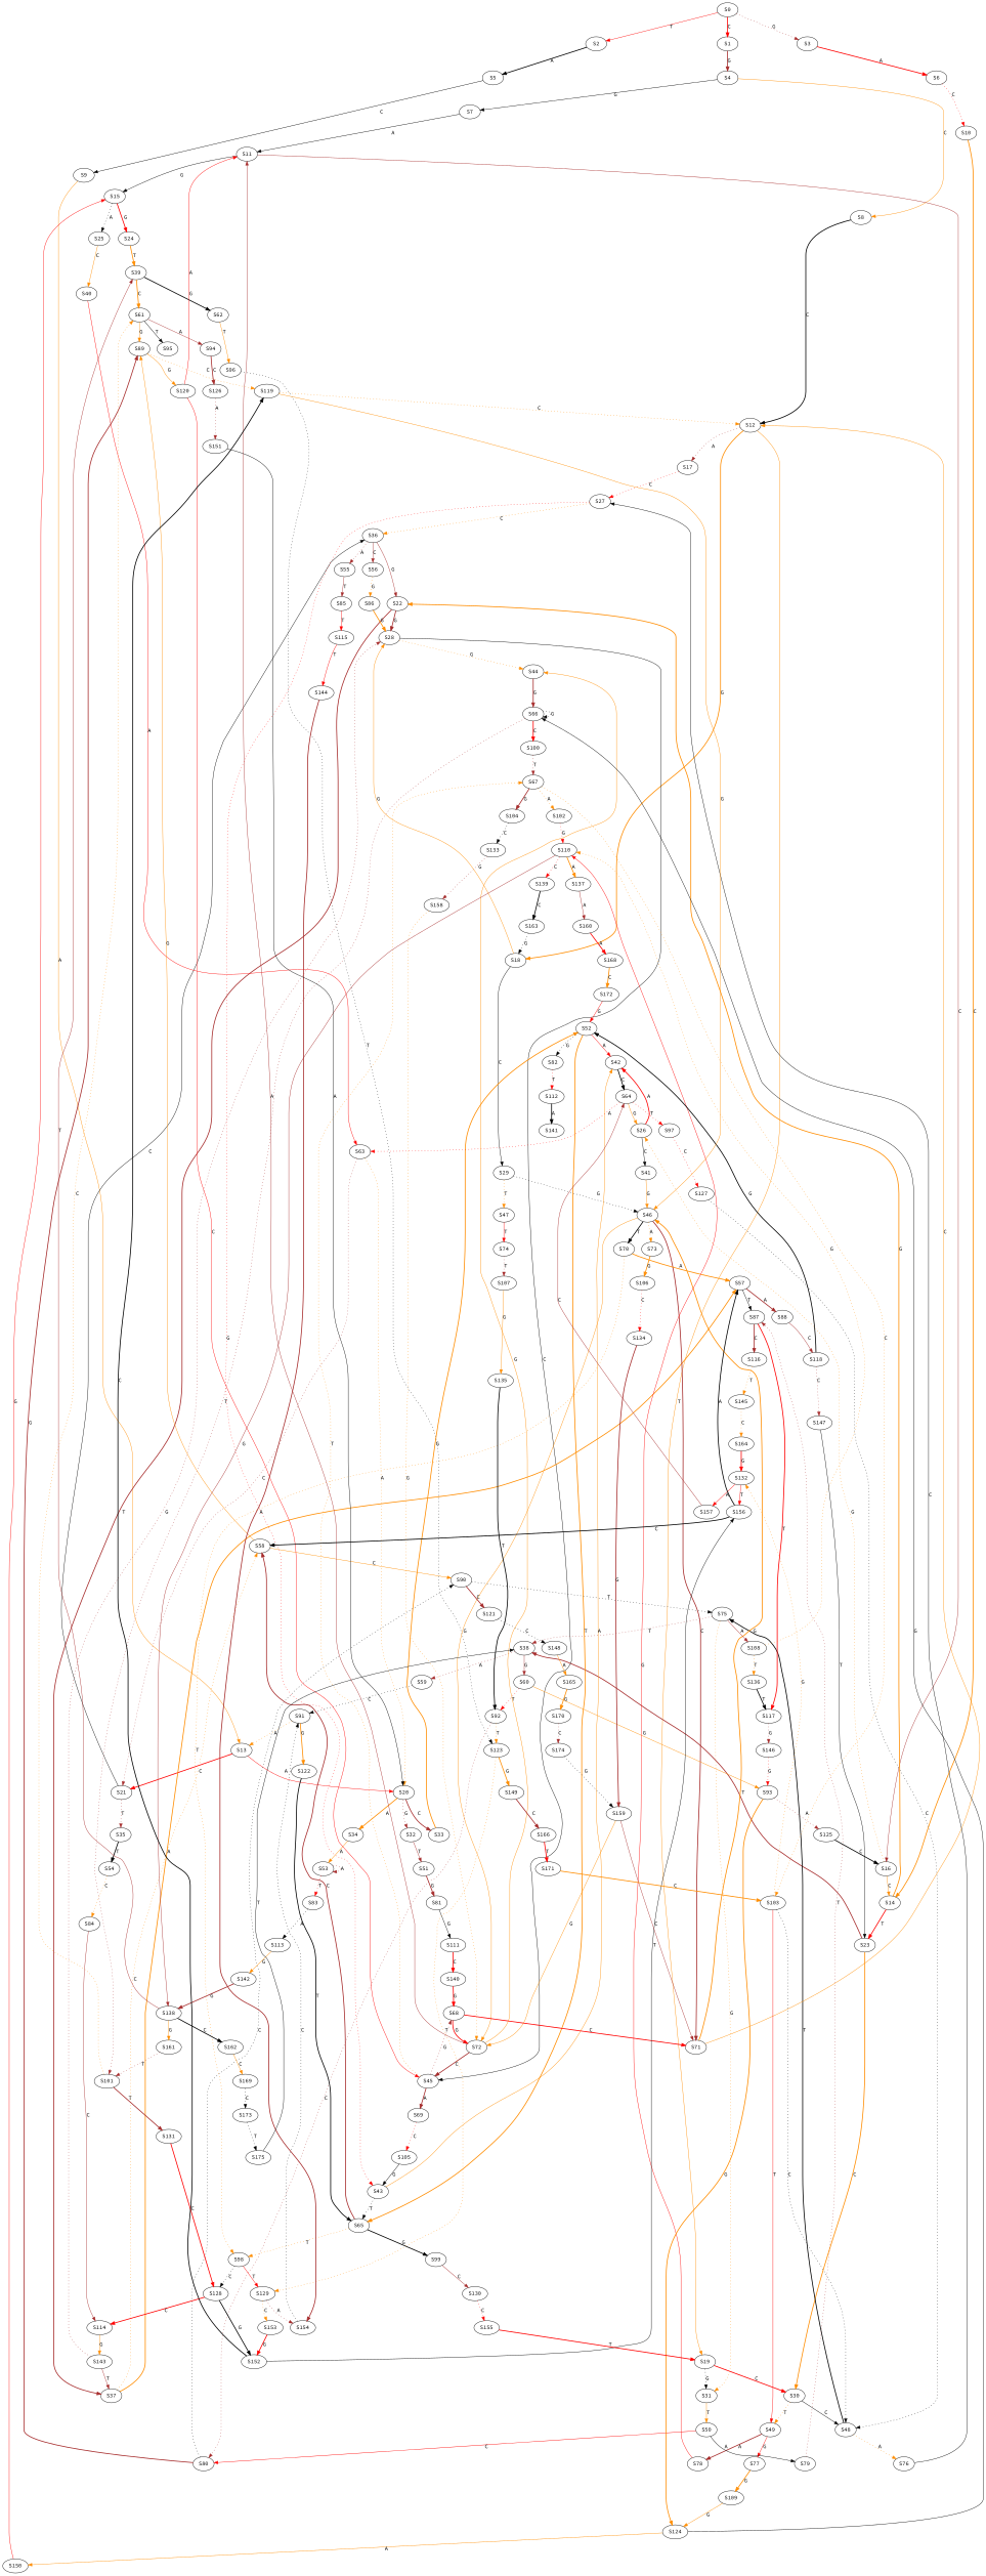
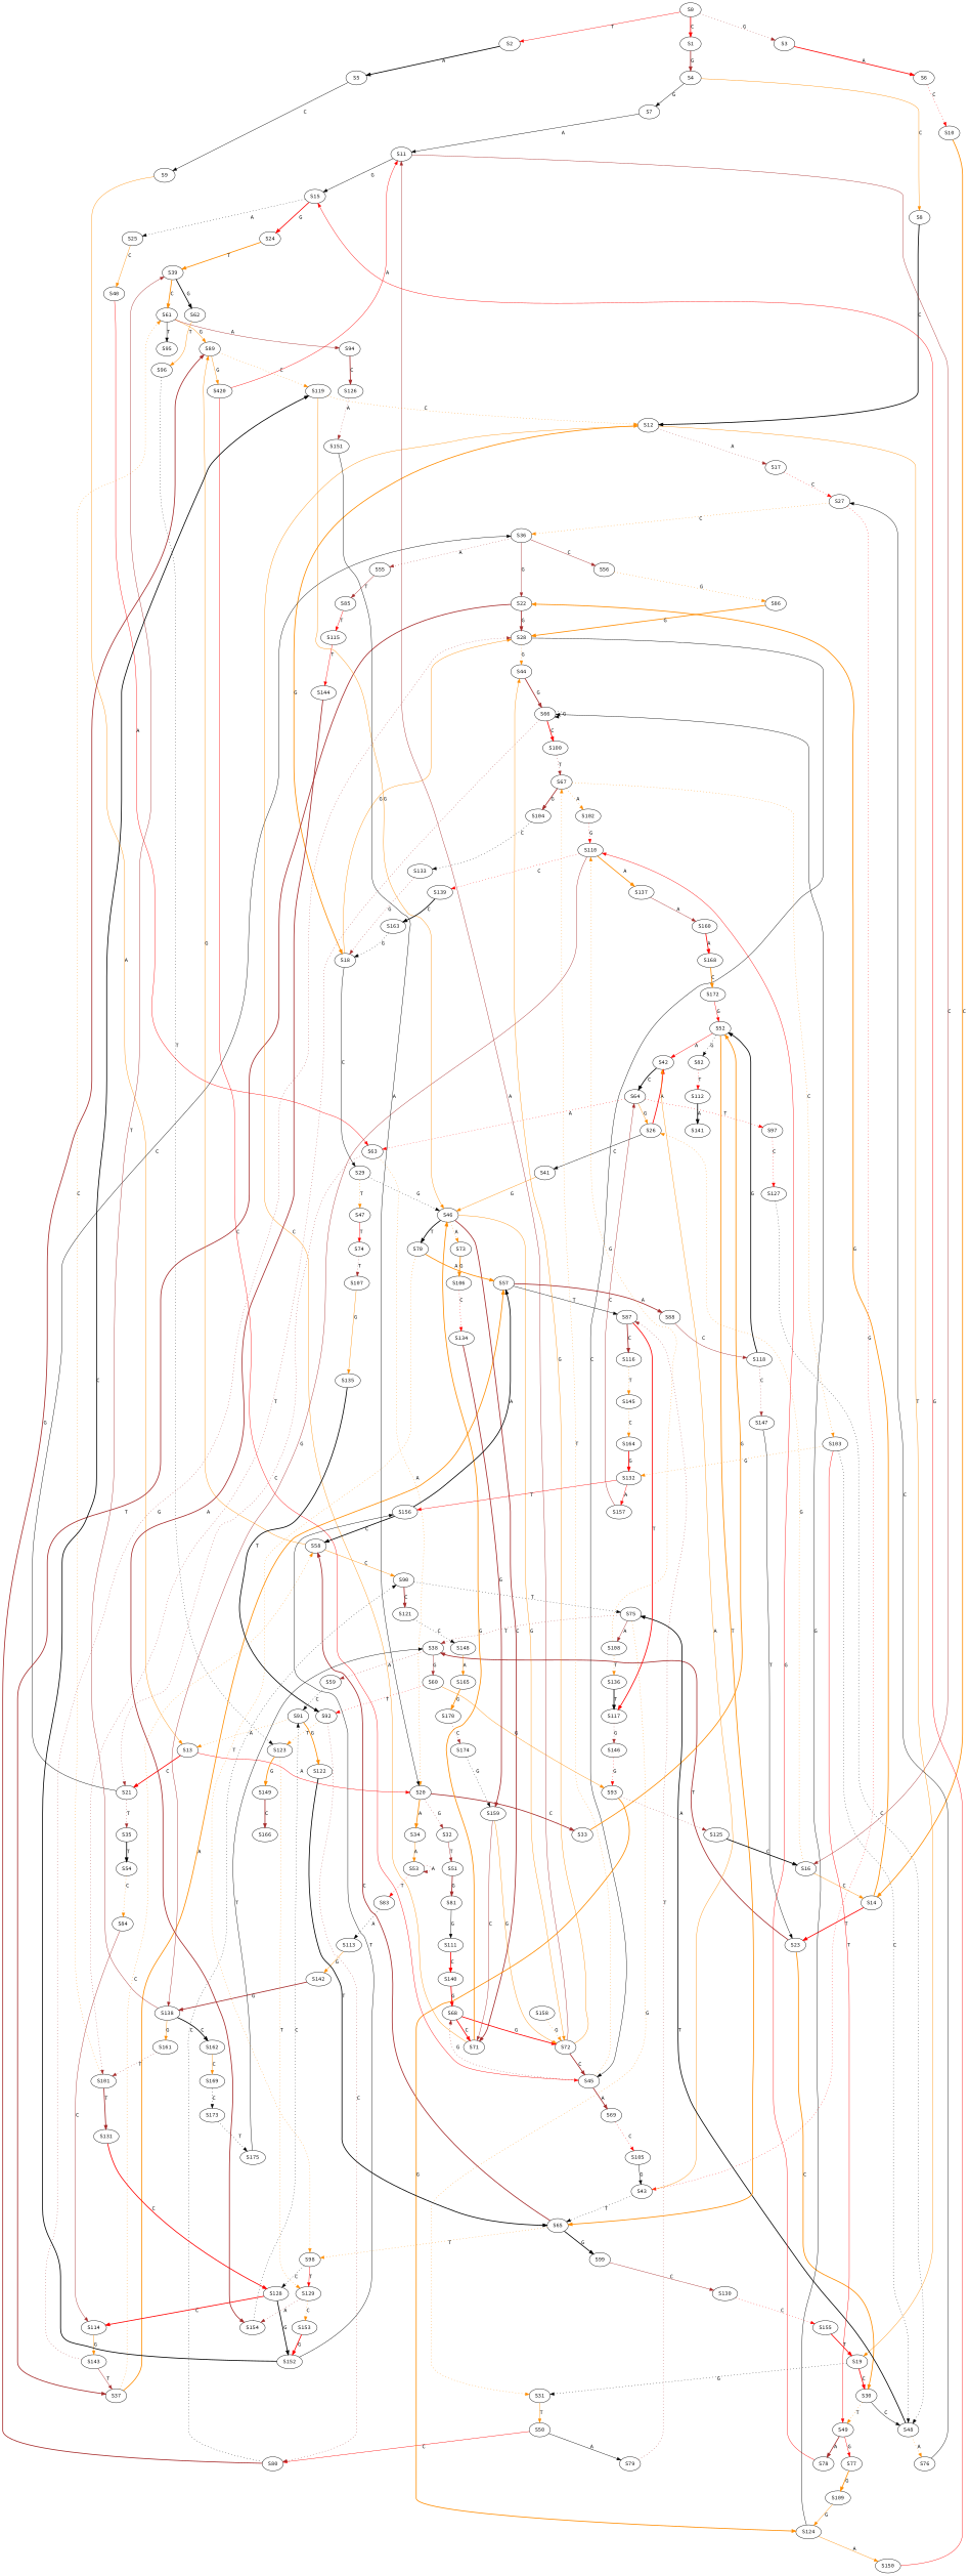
  strict digraph {
    fontname="Source Code Pro"
    node [fontname="Source Code Pro"]
    edge [color=darkorange fontname="Source Code Pro" style=dotted]
    S0
    S1
    S2
    S3
    S4
    S5
    S6
    S7
    S8
    S9
    S10
    S11
    S12
    S13
    S14
    S15
    S16
    S17
    S18
    S19
    S20
    S21
    S22
    S23
    S24
    S25
    S26
    S27
    S28
    S29
    S30
    S31
    S32
    S33
    S34
    S35
    S36
    S37
    S38
    S39
    S40
    S41
    S42
    S43
    S44
    S45
    S46
    S47
    S48
    S49
    S50
    S51
    S52
    S53
    S54
    S55
    S56
    S57
    S58
    S59
    S60
    S61
    S62
    S63
    S64
    S65
    S66
    S67
    S68
    S69
    S70
    S71
    S72
    S73
    S74
    S75
    S76
    S77
    S78
    S79
    S80
    S81
    S82
    S83
    S84
    S85
    S86
    S87
    S88
    S89
    S90
    S91
    S92
    S93
    S94
    S95
    S96
    S97
    S98
    S99
    S100
    S101
    S102
    S103
    S104
    S105
    S106
    S107
    S108
    S109
    S110
    S111
    S112
    S113
    S114
    S115
    S116
    S117
    S118
    S119
-   S120
+   S120 [label=S420]
    S121
    S122
    S123
    S124
    S125
    S126
    S127
    S128
    S129
    S130
    S131
    S132
    S133
    S134
    S135
    S136
    S137
    S138
    S139
    S140
    S141
    S142
    S143
    S144
    S145
    S146
    S147
    S148
    S149
    S150
    S151
    S152
    S153
    S154
    S155
    S156
    S157
    S158
    S159
    S160
    S161
    S162
    S163
    S164
    S165
    S166
    S168
    S169
    S170
-   S171
    S172
    S173
    S174
    S175
    S0 -> S1 [color=red label=C style=bold]
    S0 -> S2 [color=red label=T style=solid]
    S0 -> S3 [color=brown label=G]
    S1 -> S4 [color=brown label=G style=bold]
    S2 -> S5 [color=black label=A style=bold]
    S3 -> S6 [color=red label=A style=bold]
    S4 -> S7 [color=black label=G style=solid]
    S4 -> S8 [label=C style=solid]
    S5 -> S9 [color=black label=C style=solid]
    S6 -> S10 [color=red label=C]
    S7 -> S11 [color=black label=A style=solid]
    S8 -> S12 [color=black label=C style=bold]
    S9 -> S13 [label=A style=solid]
    S10 -> S14 [label=C style=bold]
    S11 -> S15 [color=black label=G style=solid]
    S11 -> S16 [color=brown label=C style=solid]
    S12 -> S17 [color=brown label=A]
    S12 -> S18 [label=G style=bold]
    S12 -> S19 [label=T style=solid]
    S13 -> S20 [color=red label=A style=solid]
    S13 -> S21 [color=red label=C style=bold]
    S14 -> S22 [label=G style=bold]
    S14 -> S23 [color=red label=T style=bold]
    S15 -> S24 [color=red label=G style=bold]
    S15 -> S25 [color=black label=A]
    S16 -> S14 [label=C style=solid]
    S16 -> S26 [label=G]
    S17 -> S27 [color=red label=C]
    S18 -> S28 [label=G style=solid]
    S18 -> S29 [color=black label=C style=solid]
    S19 -> S30 [color=red label=C style=bold]
    S19 -> S31 [color=black label=G]
    S20 -> S32 [color=brown label=G]
    S20 -> S33 [color=brown label=C style=bold]
    S20 -> S34 [label=A style=bold]
    S21 -> S35 [color=brown label=T]
    S21 -> S36 [color=black label=C style=solid]
    S22 -> S28 [color=brown label=G style=bold]
    S22 -> S37 [color=brown label=T style=bold]
    S23 -> S30 [label=C style=bold]
    S23 -> S38 [color=brown label=T style=bold]
    S24 -> S39 [label=T style=bold]
    S25 -> S40 [label=C style=solid]
    S26 -> S41 [color=black label=C style=solid]
    S26 -> S42 [color=red label=A style=bold]
    S27 -> S36 [label=C]
    S27 -> S43 [color=red label=G]
    S28 -> S44 [label=G]
    S28 -> S45 [color=black label=C style=solid]
    S29 -> S46 [color=black label=G]
    S29 -> S47 [label=T]
    S30 -> S48 [color=black label=C style=solid]
    S30 -> S49 [label=T]
    S31 -> S50 [label=T style=solid]
    S32 -> S51 [color=brown label=T style=solid]
    S33 -> S52 [label=G style=bold]
    S34 -> S53 [label=A style=solid]
    S35 -> S54 [color=black label=T style=bold]
    S36 -> S22 [color=brown label=G style=solid]
    S36 -> S55 [color=brown label=A]
    S36 -> S56 [color=brown label=C style=solid]
    S37 -> S57 [label=A style=bold]
    S37 -> S58 [label=C]
    S38 -> S59 [color=brown label=A]
    S38 -> S60 [color=brown label=G style=solid]
    S39 -> S61 [label=C style=bold]
    S39 -> S62 [color=black label=G style=bold]
    S40 -> S63 [color=red label=A style=solid]
    S41 -> S46 [label=G style=solid]
    S42 -> S64 [color=black label=C style=bold]
    S43 -> S42 [label=A style=solid]
    S43 -> S65 [color=black label=T]
    S44 -> S66 [color=brown label=G style=bold]
    S45 -> S67 [label=T]
    S45 -> S68 [color=brown label=G]
    S45 -> S69 [color=brown label=A style=bold]
    S46 -> S70 [color=black label=T style=bold]
    S46 -> S71 [color=brown label=C style=bold]
    S46 -> S72 [label=G style=solid]
    S46 -> S73 [label=A]
    S47 -> S74 [color=red label=T style=solid]
    S48 -> S75 [color=black label=T style=bold]
    S48 -> S76 [label=A]
    S49 -> S77 [color=red label=G style=solid]
    S49 -> S78 [color=brown label=A style=bold]
    S50 -> S79 [color=black label=A style=solid]
    S50 -> S80 [color=red label=C style=solid]
    S51 -> S81 [color=brown label=G style=bold]
    S52 -> S42 [color=red label=A style=solid]
    S52 -> S65 [label=T style=bold]
    S52 -> S82 [color=black label=G]
    S53 -> S53 [color=brown label=A]
    S53 -> S83 [color=red label=T]
    S54 -> S84 [label=C]
    S55 -> S85 [color=brown label=T style=solid]
    S56 -> S86 [label=G]
    S57 -> S87 [color=black label=T style=solid]
    S57 -> S88 [color=brown label=A style=bold]
    S58 -> S89 [label=G style=solid]
    S58 -> S90 [label=C style=solid]
    S59 -> S91 [color=black label=C]
    S60 -> S92 [color=red label=T]
    S60 -> S93 [label=G style=solid]
    S61 -> S89 [label=G style=solid]
    S61 -> S94 [color=brown label=A style=solid]
    S61 -> S95 [color=black label=T style=solid]
    S62 -> S96 [label=T style=solid]
    S63 -> S20 [label=A]
    S63 -> S21 [color=brown label=C]
    S64 -> S26 [label=G style=solid]
    S64 -> S63 [color=red label=A]
    S64 -> S97 [color=red label=T]
    S65 -> S58 [color=brown label=C style=bold]
    S65 -> S98 [label=T]
    S65 -> S99 [color=black label=G style=bold]
    S66 -> S66 [color=black label=G]
    S66 -> S100 [color=red label=C style=bold]
    S66 -> S101 [color=brown label=T]
    S67 -> S102 [label=A]
    S67 -> S103 [label=C]
    S67 -> S104 [color=brown label=G style=bold]
    S68 -> S71 [color=red label=C style=bold]
    S68 -> S72 [color=red label=G style=bold]
    S69 -> S105 [color=red label=C]
    S70 -> S57 [label=A style=bold]
    S70 -> S98 [label=T]
    S71 -> S12 [label=C style=solid]
    S71 -> S46 [label=G style=bold]
    S72 -> S11 [color=brown label=A style=solid]
    S72 -> S44 [label=G style=solid]
    S72 -> S45 [color=brown label=C style=bold]
    S73 -> S106 [label=G style=bold]
    S74 -> S107 [color=brown label=T]
    S75 -> S31 [label=G]
    S75 -> S38 [color=brown label=T]
    S75 -> S108 [color=brown label=A style=solid]
    S76 -> S27 [color=black label=C style=solid]
    S77 -> S109 [label=G style=bold]
    S78 -> S110 [color=red label=G style=solid]
    S79 -> S87 [color=brown label=T]
    S80 -> S89 [color=brown label=G style=bold]
    S80 -> S90 [color=black label=C]
    S81 -> S111 [color=black label=G style=solid]
    S82 -> S112 [color=red label=T]
    S83 -> S113 [color=black label=A]
    S84 -> S114 [color=brown label=C style=solid]
    S85 -> S115 [color=red label=T style=solid]
    S86 -> S28 [label=G style=bold]
    S87 -> S116 [color=brown label=C style=bold]
    S87 -> S117 [color=red label=T style=bold]
    S88 -> S118 [color=brown label=C style=solid]
    S89 -> S119 [label=C]
    S89 -> S120 [label=G style=solid]
    S90 -> S75 [color=black label=T]
    S90 -> S121 [color=brown label=C style=bold]
    S91 -> S13 [label=A]
    S91 -> S122 [label=G style=bold]
    S92 -> S80 [color=brown label=C]
    S92 -> S123 [label=T]
    S93 -> S124 [label=G style=bold]
    S93 -> S125 [color=brown label=A]
    S94 -> S126 [color=brown label=C style=bold]
    S96 -> S123 [color=black label=T]
    S97 -> S127 [color=red label=C]
    S98 -> S128 [color=black label=C]
    S98 -> S129 [color=red label=T style=solid]
    S99 -> S130 [color=brown label=C style=solid]
    S100 -> S67 [color=brown label=T]
    S101 -> S61 [label=C]
    S101 -> S131 [color=brown label=T style=bold]
    S102 -> S110 [color=red label=G]
    S103 -> S48 [color=black label=C]
    S103 -> S49 [color=red label=T style=solid]
    S103 -> S132 [label=G]
    S104 -> S133 [color=black label=C]
    S105 -> S43 [color=black label=G style=solid]
    S106 -> S134 [color=red label=C]
    S107 -> S135 [label=G style=solid]
    S108 -> S110 [label=G]
    S108 -> S136 [label=T]
    S109 -> S124 [label=G style=solid]
    S110 -> S137 [label=A style=bold]
    S110 -> S138 [color=brown label=G style=solid]
    S110 -> S139 [color=red label=C]
    S111 -> S140 [color=red label=C style=bold]
    S112 -> S141 [color=black label=A style=bold]
    S113 -> S142 [label=G style=solid]
    S114 -> S143 [label=G style=solid]
    S115 -> S144 [color=red label=T style=solid]
    S116 -> S145 [label=T]
    S117 -> S146 [color=brown label=G]
    S118 -> S52 [color=black label=G style=bold]
    S118 -> S147 [color=brown label=C]
    S119 -> S12 [label=C]
    S119 -> S46 [label=G style=solid]
    S120 -> S11 [color=red label=A style=solid]
    S120 -> S45 [color=red label=C style=solid]
    S121 -> S148 [color=black label=C]
    S122 -> S65 [color=black label=T style=bold]
    S123 -> S129 [label=T]
    S123 -> S149 [label=G style=bold]
    S124 -> S66 [color=black label=G style=solid]
    S124 -> S150 [label=A style=solid]
    S125 -> S16 [color=black label=C style=bold]
    S126 -> S151 [color=brown label=A]
    S127 -> S48 [color=black label=C]
    S128 -> S114 [color=red label=C style=bold]
    S128 -> S152 [color=black label=G style=bold]
    S129 -> S153 [label=C]
    S129 -> S154 [color=brown label=A]
    S130 -> S155 [color=red label=C]
    S131 -> S128 [color=red label=C style=bold]
    S132 -> S156 [color=red label=T style=solid]
    S132 -> S157 [color=red label=A style=solid]
-   S133 -> S158 [color=brown label=G]
+   S133 -> S18 [color=brown label=G]
    S134 -> S159 [color=brown label=G style=bold]
    S135 -> S92 [color=black label=T style=bold]
    S136 -> S117 [color=black label=T style=bold]
    S137 -> S160 [color=brown label=A style=solid]
    S138 -> S39 [color=brown label=T style=solid]
    S138 -> S161 [label=G style=solid]
    S138 -> S162 [color=black label=C style=bold]
    S139 -> S163 [color=black label=C style=bold]
    S140 -> S68 [color=red label=G style=bold]
    S142 -> S138 [color=brown label=G style=bold]
    S143 -> S28 [color=brown label=G]
    S143 -> S37 [color=brown label=T style=solid]
    S144 -> S154 [color=brown label=A style=bold]
    S145 -> S164 [label=C]
    S146 -> S93 [color=red label=G]
    S147 -> S23 [color=black label=T style=solid]
    S148 -> S165 [label=A style=solid]
    S149 -> S166 [color=brown label=C style=bold]
    S150 -> S15 [color=red label=G style=solid]
    S151 -> S20 [color=black label=A style=solid]
    S152 -> S119 [color=black label=C style=bold]
    S152 -> S156 [color=black label=T style=solid]
    S153 -> S152 [color=red label=G style=bold]
    S154 -> S91 [color=black label=C]
    S155 -> S19 [color=red label=T style=bold]
    S156 -> S57 [color=black label=A style=bold]
    S156 -> S58 [color=black label=C style=bold]
    S157 -> S64 [color=brown label=C style=solid]
    S158 -> S72 [label=G]
    S159 -> S71 [color=brown label=C style=solid]
    S159 -> S72 [label=G style=solid]
    S160 -> S168 [color=red label=A style=bold]
    S161 -> S101 [color=brown label=T]
    S162 -> S169 [label=C style=solid]
    S163 -> S18 [color=black label=G]
    S164 -> S132 [color=red label=G style=bold]
    S165 -> S170 [label=G style=bold]
-   S166 -> S171 [color=red label=T style=bold]
    S168 -> S172 [label=C style=bold]
    S169 -> S173 [color=black label=C]
    S170 -> S174 [color=brown label=C]
-   S171 -> S103 [label=C style=bold]
    S172 -> S52 [color=red label=G style=solid]
    S173 -> S175 [color=black label=T]
    S174 -> S159 [color=black label=G]
    S175 -> S38 [color=black label=T style=solid]
  }
